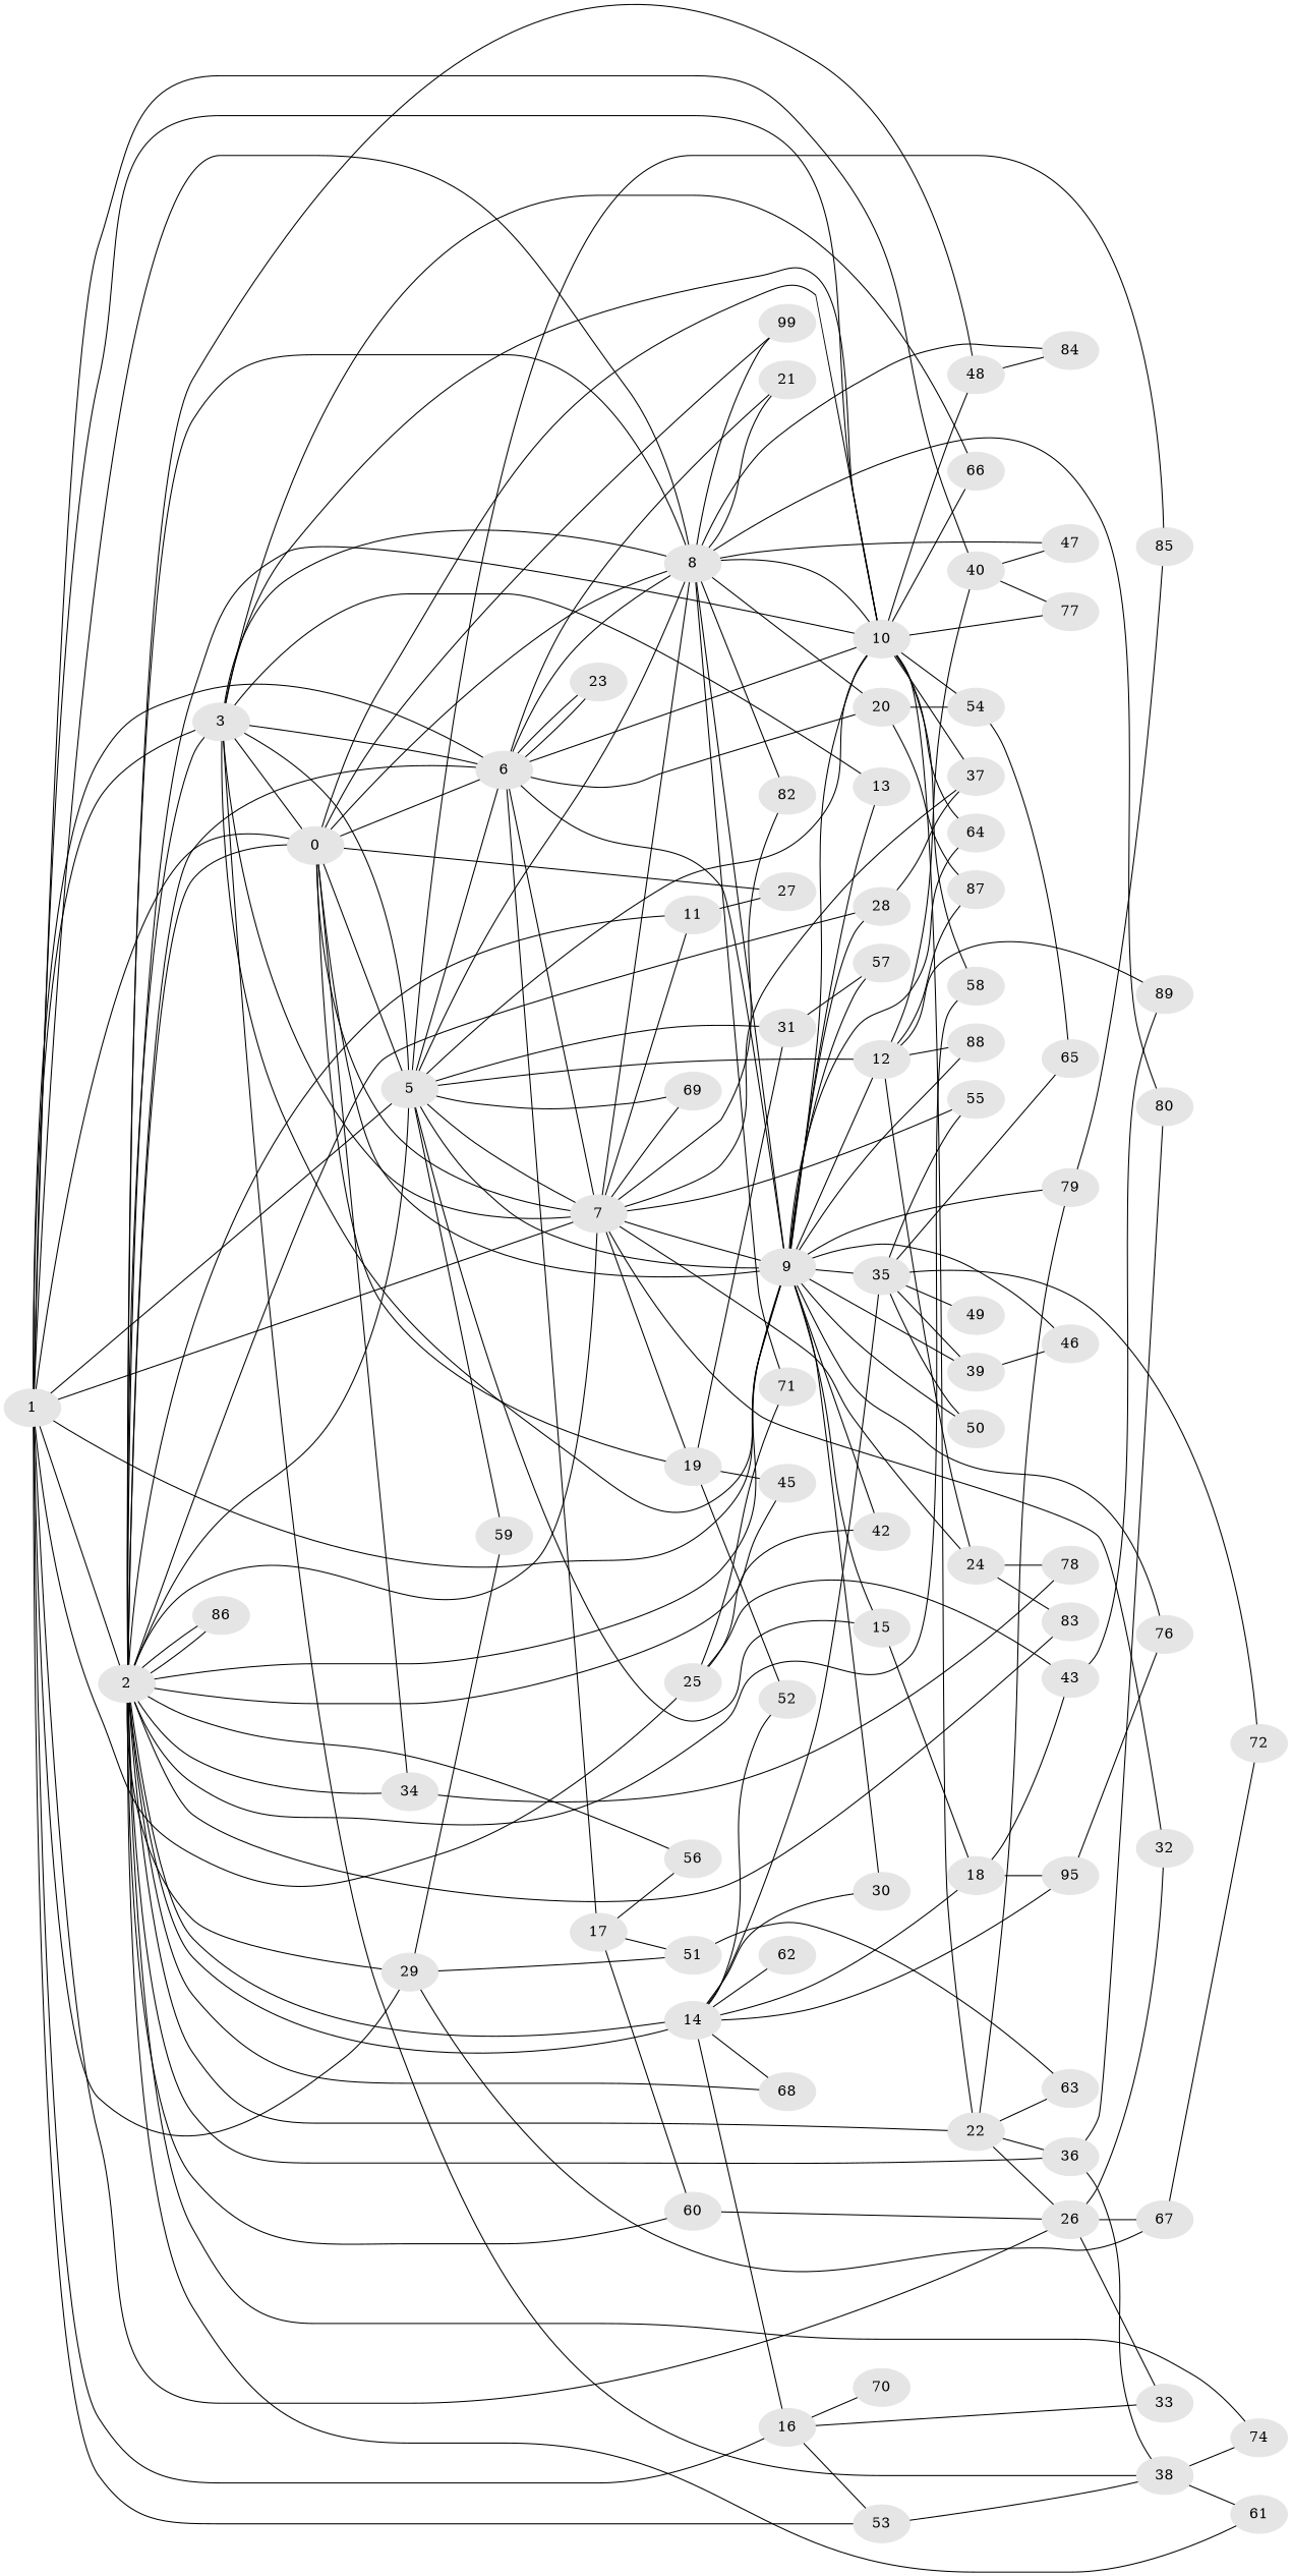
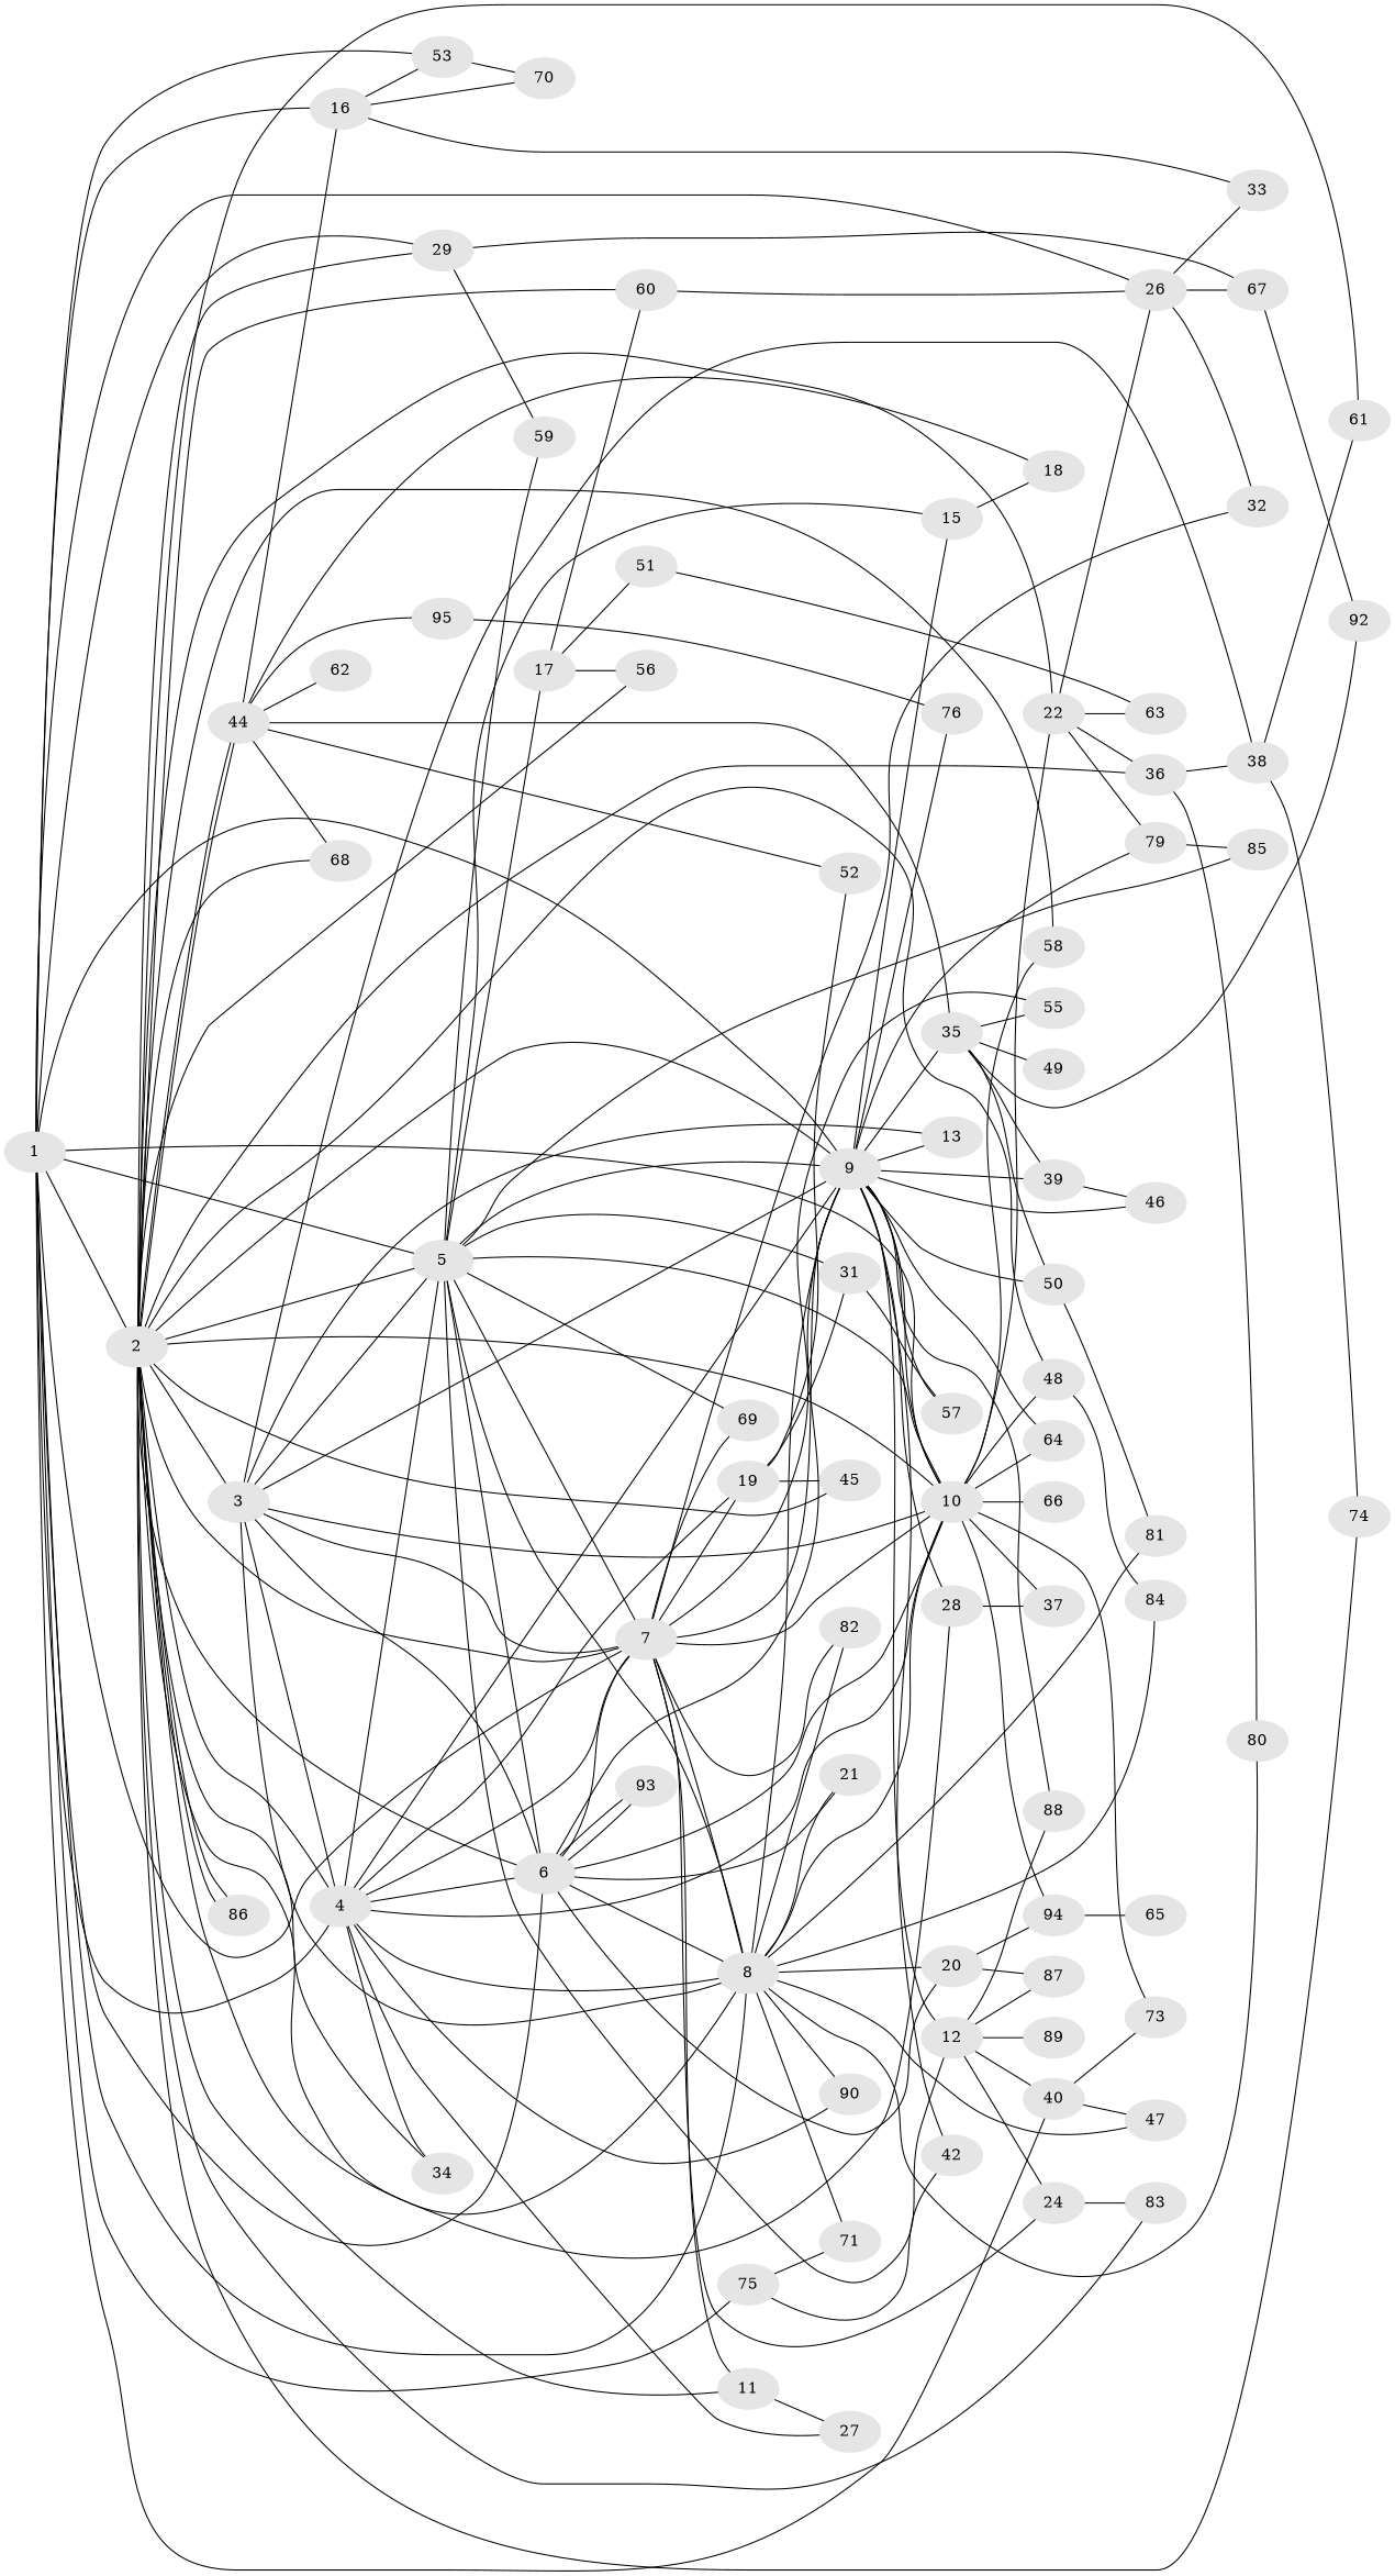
  graph {
    rankdir=LR
    node [color=gray90 style=filled]
    1
    2
    3
-   4 [label=0]
+   4
    5
    6
    7
    8
    9
    10
    16
-   25
+   25 [label=75]
    26
    29
    40
    53
    11
-   14
+   14 [label=44]
    22
    28
    34
    36
    45
    48
    56
    58
    60
    61
    68
    74
    83
    86
    13
    38
    66
    19
    27
-   90 [label=99]
+   90
    12
    15
    17
    31
    59
    69
    85
    20
    21
-   23
+   23 [label=93]
    24
    32
    55
    82
    47
    71
    80
+   81
    84
-   30
    35
    39
    42
    46
    50
    57
    64
    76
    79
    88
    37
-   54
-   73 [label=77]
+   54 [label=94]
+   73
    33
    70
-   43
    67
    51
    18
    52
    62
    n80 [label=95]
    63
-   78
    87
    89
    49
    65
-   72
+   72 [label=92]
    1 -- 2
-   1 -- 3
    1 -- 4
    1 -- 5
    1 -- 6
    1 -- 7
    1 -- 8
    1 -- 9
    1 -- 10
    1 -- 16
    1 -- 25
    1 -- 26
    1 -- 29
    1 -- 40
    1 -- 53
    2 -- 3
    2 -- 4
    2 -- 5
    2 -- 6
    2 -- 7
    2 -- 8
    2 -- 9
    2 -- 10
    2 -- 29
    2 -- 11
    2 -- 14
    2 -- 14
    2 -- 22
    2 -- 28
    2 -- 34
    2 -- 36
    2 -- 45
    2 -- 48
    2 -- 56
    2 -- 58
    2 -- 60
    2 -- 61
    2 -- 68
    2 -- 74
    2 -- 83
    2 -- 86
    2 -- 86
    3 -- 4
    3 -- 5
    3 -- 6
    3 -- 7
    3 -- 8
    3 -- 9
    3 -- 10
    3 -- 13
    3 -- 38
-   3 -- 66
    4 -- 5
    4 -- 6
    4 -- 7
    4 -- 8
    4 -- 9
    4 -- 10
    4 -- 34
    4 -- 19
    4 -- 27
    4 -- 90
    5 -- 6
    5 -- 7
    5 -- 8
    5 -- 9
    5 -- 10
    5 -- 12
    5 -- 15
-   6 -- 17
+   5 -- 17
    5 -- 31
    5 -- 59
    5 -- 69
    5 -- 85
    6 -- 7
    6 -- 8
    6 -- 9
    6 -- 10
    6 -- 20
    6 -- 21
    6 -- 23
    6 -- 23
    7 -- 8
    7 -- 9
-   7 -- 37
+   7 -- 10
    7 -- 11
    7 -- 19
    7 -- 69
    7 -- 24
    7 -- 32
    7 -- 55
    7 -- 82
    8 -- 9
    8 -- 10
    8 -- 90
    8 -- 20
    8 -- 21
    8 -- 82
    8 -- 47
    8 -- 71
    8 -- 80
+   8 -- 81
    8 -- 84
    9 -- 10
    9 -- 28
    9 -- 13
    9 -- 12
    9 -- 15
-   9 -- 30
    9 -- 35
    9 -- 39
    9 -- 42
    9 -- 46
    9 -- 50
    9 -- 57
    9 -- 64
    9 -- 76
    9 -- 79
    9 -- 88
    10 -- 22
    10 -- 48
    10 -- 58
    10 -- 66
    10 -- 64
    10 -- 37
    10 -- 54
    10 -- 73
    16 -- 53
    16 -- 33
    16 -- 70
    25 -- 71
    25 -- 42
-   25 -- 43
    26 -- 32
    26 -- 33
    26 -- 67
    29 -- 59
    29 -- 67
-   29 -- 51
    40 -- 47
    40 -- 73
-   53 -- 38
+   53 -- 70
    11 -- 27
    14 -- 16
    14 -- 68
-   14 -- 30
    14 -- 35
    14 -- 18
    14 -- 52
    14 -- 62
    14 -- n80
    22 -- 26
    22 -- 36
    22 -- 79
    22 -- 63
    28 -- 37
-   34 -- 78
    36 -- 38
    36 -- 80
    48 -- 84
    60 -- 26
    38 -- 61
    38 -- 74
    19 -- 45
    19 -- 31
    19 -- 52
    12 -- 40
    12 -- 24
    12 -- 88
    12 -- 87
    12 -- 89
    15 -- 18
    17 -- 56
    17 -- 60
    17 -- 51
    31 -- 57
    20 -- 54
    20 -- 87
    24 -- 83
-   24 -- 78
    35 -- 55
    35 -- 39
    35 -- 50
    35 -- 49
-   35 -- 65
    35 -- 72
    39 -- 46
+   50 -- 81
    79 -- 85
    54 -- 65
-   43 -- 89
    67 -- 72
    51 -- 63
-   18 -- 43
-   18 -- n80
    n80 -- 76
  }
